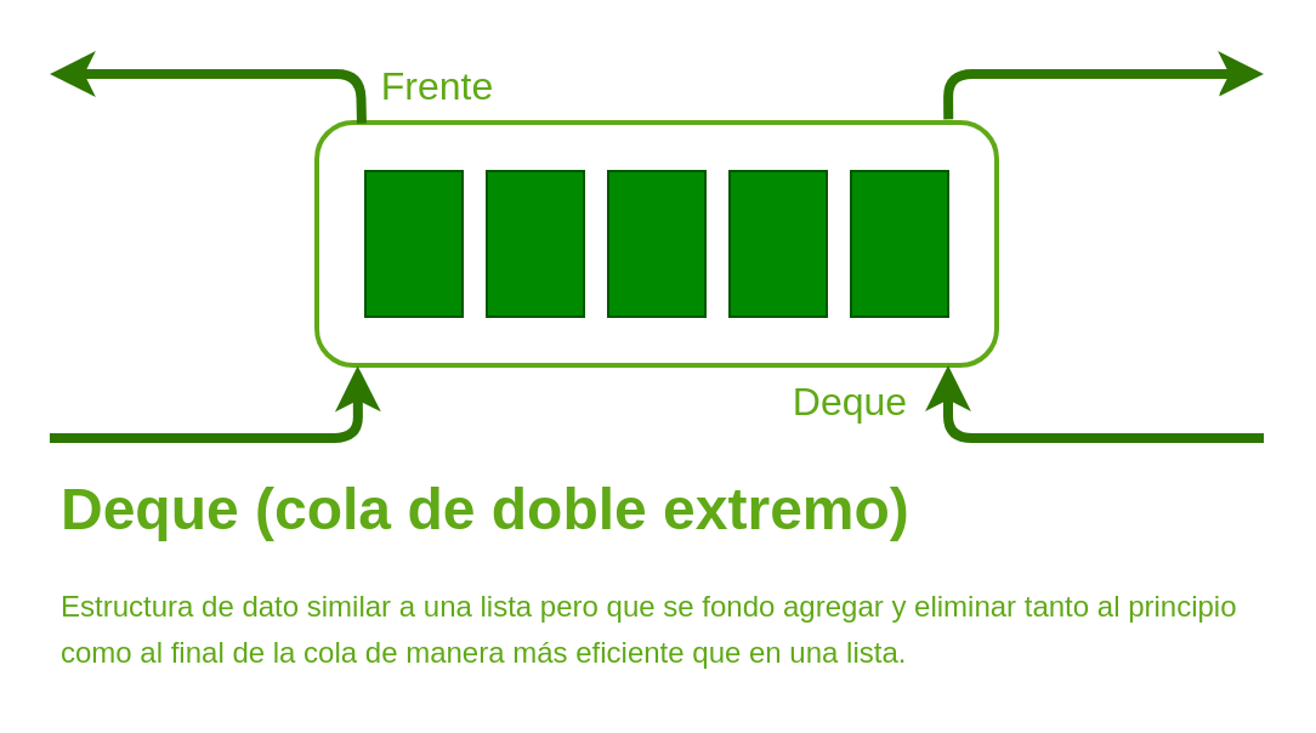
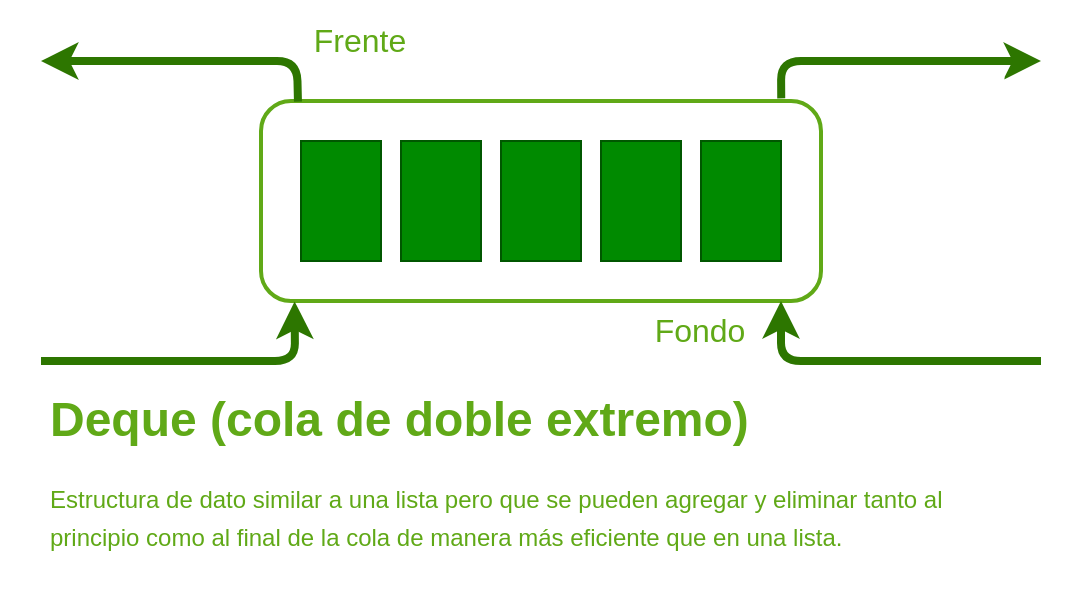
  <mxCell id="0" />
  <mxCell id="1" parent="0" />
  <mxCell id="2" value="" style="rounded=1;whiteSpace=wrap;html=1;fillColor=#FFFFFF;strokeColor=#60A917;strokeWidth=2;" parent="1" vertex="1"><mxGeometry x="130" y="50" width="280" height="100" as="geometry" /></mxCell>
  <mxCell id="3" value="" style="rounded=0;whiteSpace=wrap;html=1;fillColor=#008a00;fontColor=#ffffff;strokeColor=#005700;" parent="1" vertex="1"><mxGeometry x="150" y="70" width="40" height="60" as="geometry" /></mxCell>
  <mxCell id="4" value="" style="rounded=0;whiteSpace=wrap;html=1;fillColor=#008a00;fontColor=#ffffff;strokeColor=#005700;" parent="1" vertex="1"><mxGeometry x="200" y="70" width="40" height="60" as="geometry" /></mxCell>
  <mxCell id="5" value="" style="rounded=0;whiteSpace=wrap;html=1;fillColor=#008a00;fontColor=#ffffff;strokeColor=#005700;" parent="1" vertex="1"><mxGeometry x="250" y="70" width="40" height="60" as="geometry" /></mxCell>
  <mxCell id="6" value="" style="endArrow=classic;html=1;fillColor=#60a917;strokeColor=#2D7600;strokeWidth=4;exitX=0.066;exitY=0.003;exitDx=0;exitDy=0;exitPerimeter=0;" parent="1" source="2" edge="1"><mxGeometry width="50" height="50" relative="1" as="geometry"><mxPoint x="140" y="0" as="sourcePoint" /><mxPoint x="20" y="30" as="targetPoint" /><Array as="points"><mxPoint x="148" y="30" /></Array></mxGeometry></mxCell>
- <mxCell id="7" value="&lt;h1&gt;Deque (cola de doble extremo)&lt;/h1&gt;&lt;div style=&quot;line-height: 19px;&quot;&gt;Estructura de dato similar a una lista pero que se fondo agregar y eliminar tanto al principio como al final de la cola de manera más eficiente que en una lista.&amp;nbsp;&lt;/div&gt;" style="text;html=1;strokeColor=none;fillColor=none;spacing=5;spacingTop=-20;whiteSpace=wrap;overflow=hidden;rounded=0;fontColor=#60A917;" parent="1" vertex="1"><mxGeometry x="20" y="190" width="500" height="90" as="geometry" /></mxCell>
+ <mxCell id="7" value="&lt;h1&gt;Deque (cola de doble extremo)&lt;/h1&gt;&lt;div style=&quot;line-height: 19px;&quot;&gt;Estructura de dato similar a una lista pero que se pueden agregar y eliminar tanto al principio como al final de la cola de manera más eficiente que en una lista.&amp;nbsp;&lt;/div&gt;" style="text;html=1;strokeColor=none;fillColor=none;spacing=5;spacingTop=-20;whiteSpace=wrap;overflow=hidden;rounded=0;fontColor=#60A917;" parent="1" vertex="1"><mxGeometry x="20" y="190" width="500" height="90" as="geometry" /></mxCell>
  <mxCell id="8" value="" style="rounded=0;whiteSpace=wrap;html=1;fillColor=#008a00;fontColor=#ffffff;strokeColor=#005700;" parent="1" vertex="1"><mxGeometry x="300" y="70" width="40" height="60" as="geometry" /></mxCell>
- <mxCell id="9" value="Deque" style="text;html=1;strokeColor=none;fillColor=none;align=center;verticalAlign=middle;whiteSpace=wrap;rounded=0;fontSize=16;fontColor=#60A917;" parent="1" vertex="1"><mxGeometry x="320" y="150" width="60" height="30" as="geometry" /></mxCell>
- <mxCell id="10" value="Frente" style="text;html=1;strokeColor=none;fillColor=none;align=center;verticalAlign=middle;whiteSpace=wrap;rounded=0;fontSize=16;fontColor=#60A917;" parent="1" vertex="1"><mxGeometry x="150" y="20" width="60" height="30" as="geometry" /></mxCell>
+ <mxCell id="9" value="Fondo" style="text;html=1;strokeColor=none;fillColor=none;align=center;verticalAlign=middle;whiteSpace=wrap;rounded=0;fontSize=16;fontColor=#60A917;" parent="1" vertex="1"><mxGeometry x="320" y="150" width="60" height="30" as="geometry" /></mxCell>
+ <mxCell id="10" value="Frente" style="text;html=1;strokeColor=none;fillColor=none;align=center;verticalAlign=middle;whiteSpace=wrap;rounded=0;fontSize=16;fontColor=#60A917;" parent="1" vertex="1"><mxGeometry x="150" y="5" width="60" height="30" as="geometry" /></mxCell>
  <mxCell id="11" value="" style="endArrow=classic;html=1;fillColor=#60a917;strokeColor=#2D7600;strokeWidth=4;entryX=0.06;entryY=1.002;entryDx=0;entryDy=0;entryPerimeter=0;" parent="1" target="2" edge="1"><mxGeometry width="50" height="50" relative="1" as="geometry"><mxPoint x="20" y="180" as="sourcePoint" /><mxPoint x="90" y="95" as="targetPoint" /><Array as="points"><mxPoint x="147" y="180" /></Array></mxGeometry></mxCell>
  <mxCell id="12" value="" style="rounded=0;whiteSpace=wrap;html=1;fillColor=#008a00;fontColor=#ffffff;strokeColor=#005700;" parent="1" vertex="1"><mxGeometry x="350" y="70" width="40" height="60" as="geometry" /></mxCell>
  <mxCell id="13" value="" style="endArrow=classic;html=1;fillColor=#60a917;strokeColor=#2D7600;strokeWidth=4;" parent="1" edge="1"><mxGeometry width="50" height="50" relative="1" as="geometry"><mxPoint x="520" y="180" as="sourcePoint" /><mxPoint x="390" y="150" as="targetPoint" /><Array as="points"><mxPoint x="390" y="180" /></Array></mxGeometry></mxCell>
  <mxCell id="14" value="" style="endArrow=classic;html=1;fillColor=#60a917;strokeColor=#2D7600;strokeWidth=4;exitX=0.929;exitY=-0.013;exitDx=0;exitDy=0;exitPerimeter=0;" parent="1" source="2" edge="1"><mxGeometry width="50" height="50" relative="1" as="geometry"><mxPoint x="390" y="85" as="sourcePoint" /><mxPoint x="520" y="30" as="targetPoint" /><Array as="points"><mxPoint x="390" y="30" /></Array></mxGeometry></mxCell>
  <mxCell id="15" value="Agregar un agregar al frente" style="text;html=1;strokeColor=none;fillColor=none;align=center;verticalAlign=middle;whiteSpace=wrap;rounded=0;strokeWidth=2;fontColor=#FFFFFF;" parent="1" vertex="1"><mxGeometry x="20" y="140" width="110" height="40" as="geometry" /></mxCell>
  <mxCell id="16" value="Sacar un elemento del frente" style="text;html=1;strokeColor=none;fillColor=none;align=center;verticalAlign=middle;whiteSpace=wrap;rounded=0;strokeWidth=2;fontColor=#FFFFFF;" parent="1" vertex="1"><mxGeometry x="20" y="30" width="110" height="40" as="geometry" /></mxCell>
  <mxCell id="17" value="Sacar un pero del fondo" style="text;html=1;strokeColor=none;fillColor=none;align=center;verticalAlign=middle;whiteSpace=wrap;rounded=0;strokeWidth=2;fontColor=#FFFFFF;" vertex="1" parent="1"><mxGeometry x="410" y="30" width="110" height="40" as="geometry" /></mxCell>
  <mxCell id="18" value="Agregar un elemento al fondo" style="text;html=1;strokeColor=none;fillColor=none;align=center;verticalAlign=middle;whiteSpace=wrap;rounded=0;strokeWidth=2;fontColor=#FFFFFF;" vertex="1" parent="1"><mxGeometry x="410" y="140" width="110" height="40" as="geometry" /></mxCell>
